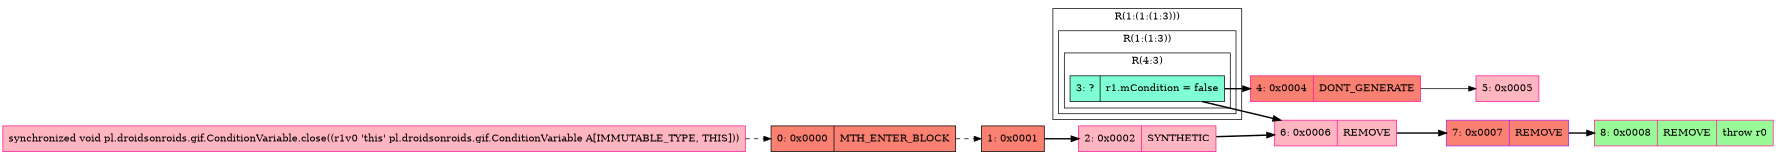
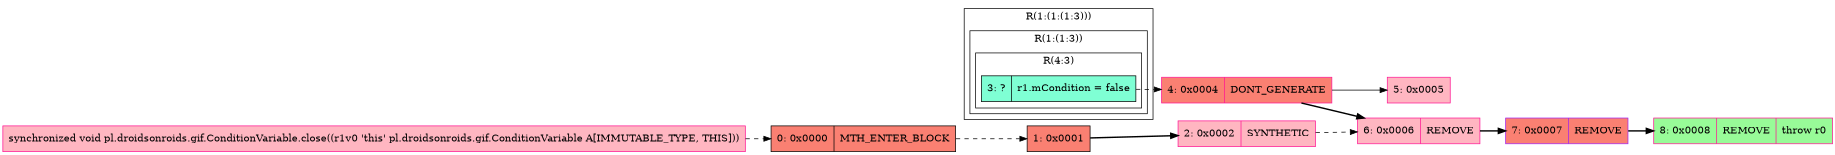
  digraph {
    rankdir=LR
    node [color=deeppink fillcolor=salmon shape=record style=filled]
    edge [style=bold]
    n1 [color=black fillcolor=aquamarine label="{3\:\ ?|r1.mCondition = false\l}"]
    n2 [label="{4\:\ 0x0004|DONT_GENERATE\l}"]
    n3 [fillcolor=lightpink label="{6\:\ 0x0006|REMOVE\l}"]
    n4 [fillcolor=lightpink label="{5\:\ 0x0005}"]
    n5 [color=purple label="{7\:\ 0x0007|REMOVE\l}"]
    n6 [color=black label="{0\:\ 0x0000|MTH_ENTER_BLOCK\l}"]
    n7 [color=black label="{1\:\ 0x0001}"]
    n8 [fillcolor=lightpink label="{2\:\ 0x0002|SYNTHETIC\l}"]
    n9 [fillcolor=palegreen label="{8\:\ 0x0008|REMOVE\l|throw r0\l}"]
    n10 [fillcolor=lightpink label="{synchronized void pl.droidsonroids.gif.ConditionVariable.close((r1v0 'this' pl.droidsonroids.gif.ConditionVariable A[IMMUTABLE_TYPE, THIS])) }"]
    subgraph cluster_1 {
      label="R(1:(1:(1:3)))"
      subgraph cluster_2 {
        label="R(1:(1:3))"
        subgraph cluster_3 {
          label="R(4:3)"
          n1
        }
      }
    }
-   n1 -> n2
-   n1 -> n3
+   n1 -> n2 [style=dashed]
+   n2 -> n3
    n2 -> n4 [style=solid]
    n3 -> n5
    n5 -> n9
    n6 -> n7 [style=dashed]
    n7 -> n8
-   n8 -> n3
+   n8 -> n3 [style=dashed]
    n10 -> n6 [style=dashed]
  }
